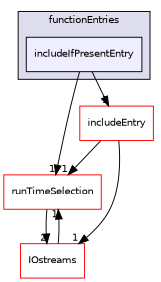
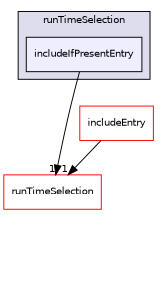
  digraph {
    compound=true
    node [fontname=Helvetica fontsize=10 shape=box color=red]
    edge [headlabel=1 labeldistance=1.5 labelfontname=Helvetica labelfontsize=10]
    n1 [fillcolor="#eeeeff" label=includeIfPresentEntry pencolor=black style=filled color=""]
    n2 [label=runTimeSelection]
    n3 [label=includeEntry]
-   n4 [label=IOstreams]
    subgraph cluster_1 {
      bgcolor="#ddddee"
      fontname=Helvetica
      fontsize=10
-     label=functionEntries
+     label=runTimeSelection
      pencolor=black
      n1
    }
    n1 -> n2
-   n1 -> n3
-   n2 -> n4 [headlabel=2]
    n3 -> n2
-   n3 -> n4
-   n4 -> n2
  }
